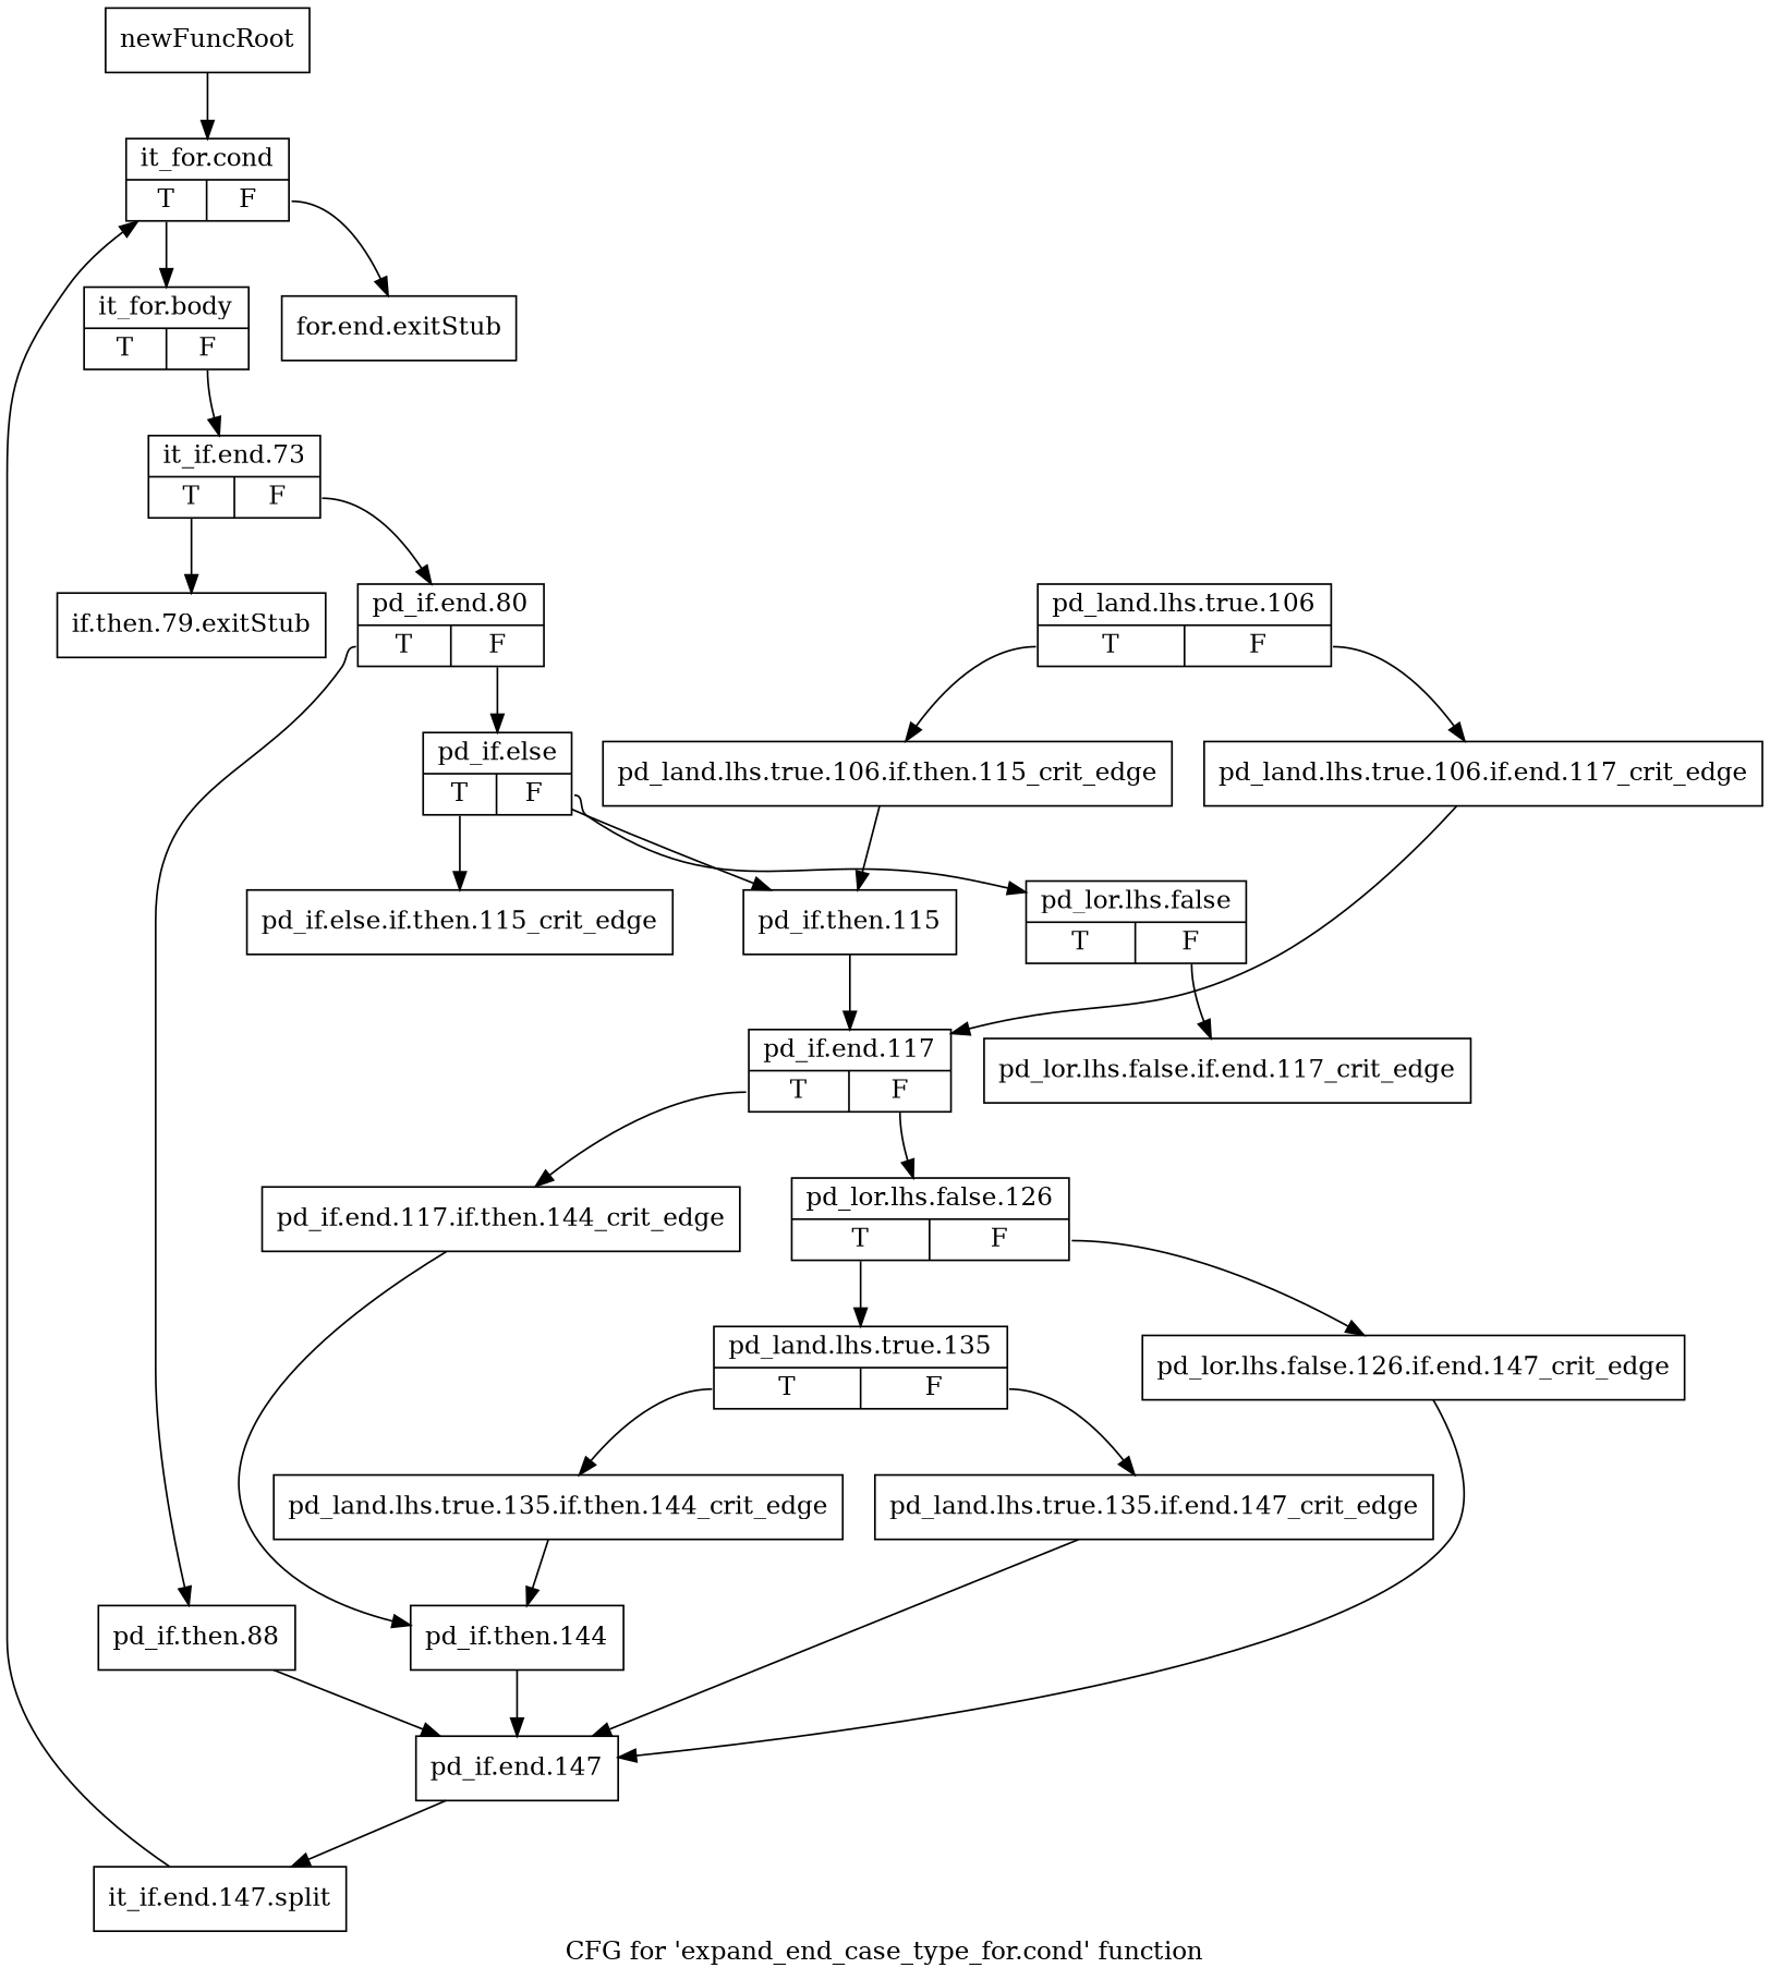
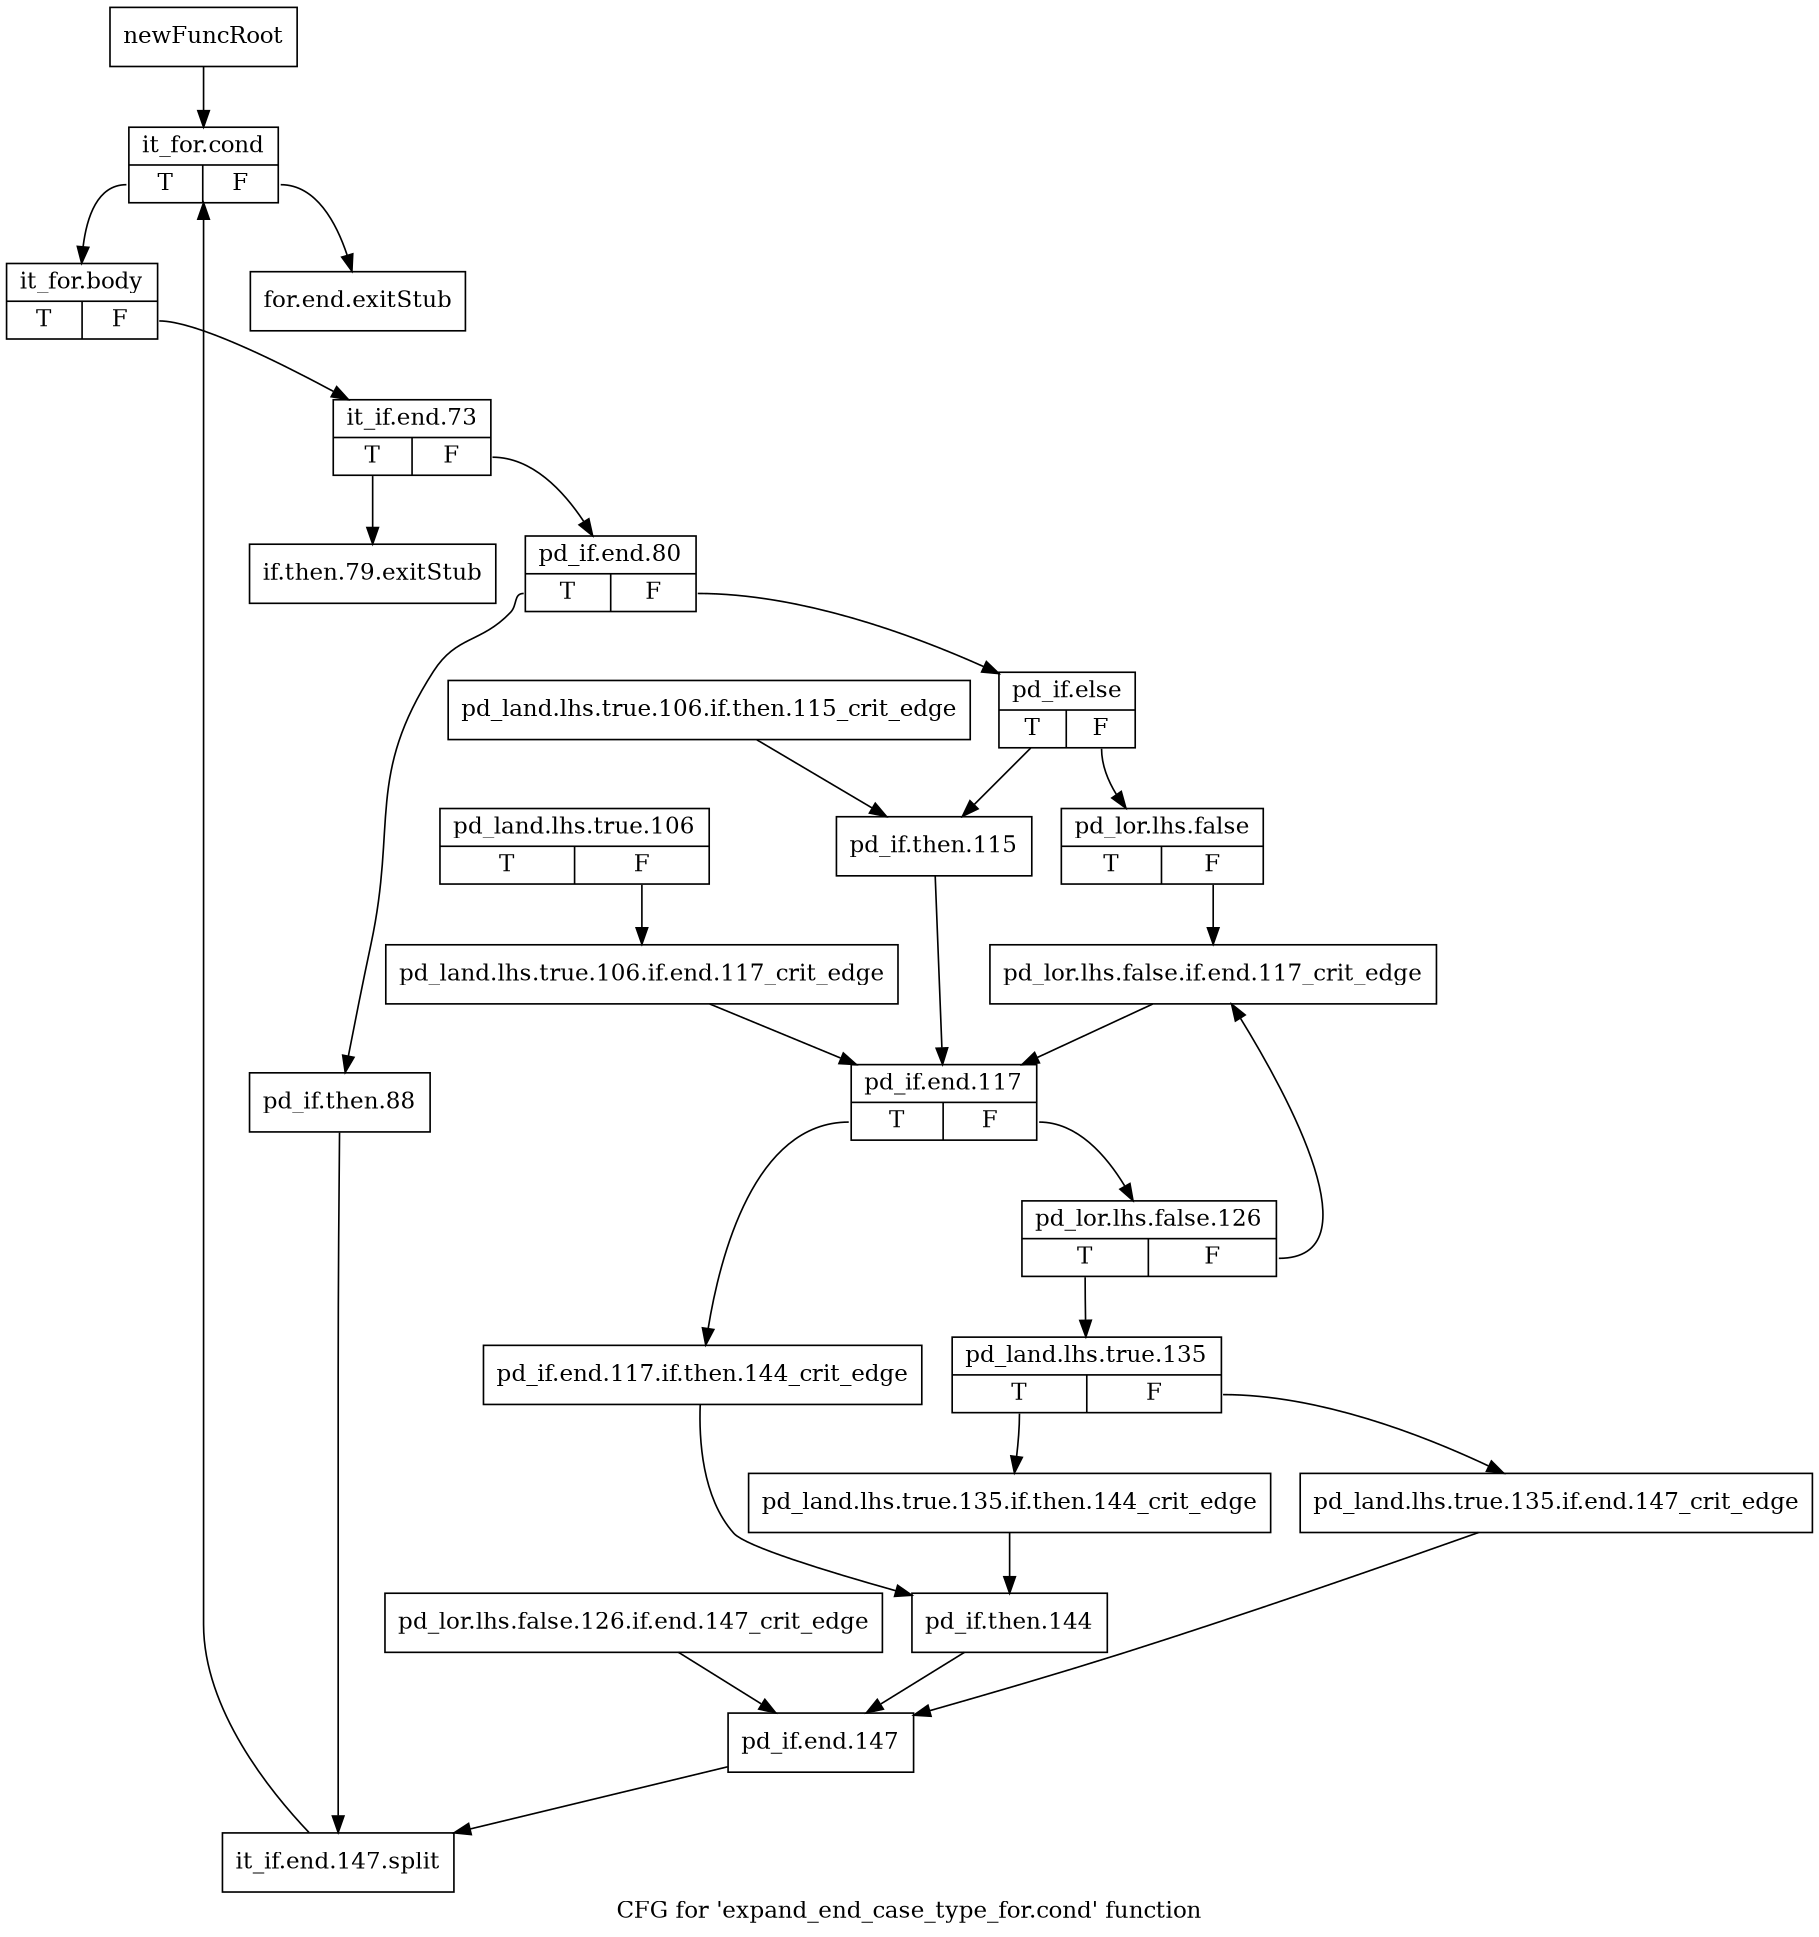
  digraph {
    label="CFG for 'expand_end_case_type_for.cond' function"
    node [shape=record]
    n1 [label="{newFuncRoot}"]
    n2 [label="{it_for.cond|{<s0>T|<s1>F}}"]
    n3 [label="{for.end.exitStub}"]
    n4 [label="{it_for.body|{<s0>T|<s1>F}}"]
    n5 [label="{it_if.end.73|{<s0>T|<s1>F}}"]
    n6 [label="{if.then.79.exitStub}"]
    n7 [label="{pd_if.end.80|{<s0>T|<s1>F}}"]
    n8 [label="{pd_if.then.88}"]
    n9 [label="{pd_if.else|{<s0>T|<s1>F}}"]
    n10 [label="{pd_if.end.147}"]
-   n11 [label="{pd_if.else.if.then.115_crit_edge}"]
    n12 [label="{pd_lor.lhs.false|{<s0>T|<s1>F}}"]
    n13 [label="{pd_if.then.115}"]
    n14 [label="{it_if.end.147.split}"]
    n15 [label="{pd_lor.lhs.false.if.end.117_crit_edge}"]
    n16 [label="{pd_if.end.117|{<s0>T|<s1>F}}"]
    n17 [label="{pd_land.lhs.true.106|{<s0>T|<s1>F}}"]
    n18 [label="{pd_land.lhs.true.106.if.then.115_crit_edge}"]
    n19 [label="{pd_land.lhs.true.106.if.end.117_crit_edge}"]
    n20 [label="{pd_if.end.117.if.then.144_crit_edge}"]
    n21 [label="{pd_lor.lhs.false.126|{<s0>T|<s1>F}}"]
    n22 [label="{pd_if.then.144}"]
    n23 [label="{pd_land.lhs.true.135|{<s0>T|<s1>F}}"]
    n24 [label="{pd_lor.lhs.false.126.if.end.147_crit_edge}"]
    n25 [label="{pd_land.lhs.true.135.if.then.144_crit_edge}"]
    n26 [label="{pd_land.lhs.true.135.if.end.147_crit_edge}"]
    n1 -> n2
    n2 -> n3 [tailport=s1]
    n2 -> n4 [tailport=s0]
    n4 -> n5 [tailport=s1]
    n5 -> n6 [tailport=s0]
    n5 -> n7 [tailport=s1]
    n7 -> n8 [tailport=s0]
    n7 -> n9 [tailport=s1]
-   n8 -> n10
-   n9 -> n11 [tailport=s0]
+   n8 -> n14
    n9 -> n12 [tailport=s1]
    n9 -> n13
    n10 -> n14
    n12 -> n15 [tailport=s1]
    n13 -> n16
    n14 -> n2
+   n15 -> n16
    n16 -> n20 [tailport=s0]
    n16 -> n21 [tailport=s1]
-   n17 -> n18 [tailport=s0]
    n17 -> n19 [tailport=s1]
    n18 -> n13
    n19 -> n16
    n20 -> n22
    n21 -> n23 [tailport=s0]
-   n21 -> n24 [tailport=s1]
+   n21 -> n15 [tailport=s1]
    n22 -> n10
    n23 -> n25 [tailport=s0]
    n23 -> n26 [tailport=s1]
    n24 -> n10
    n25 -> n22
    n26 -> n10
  }
